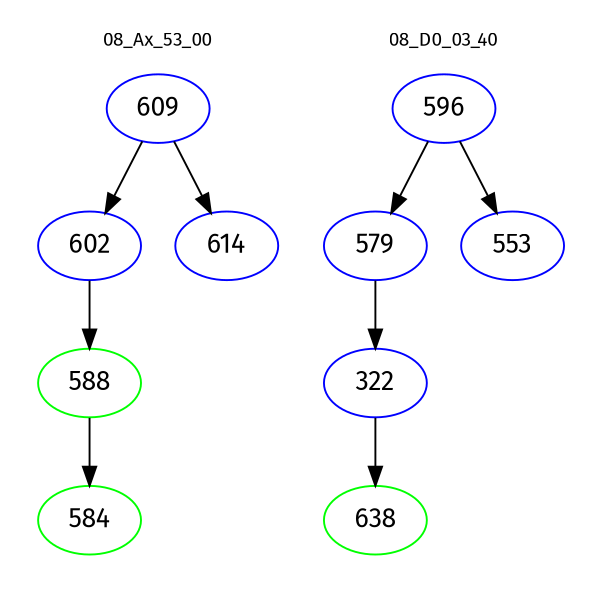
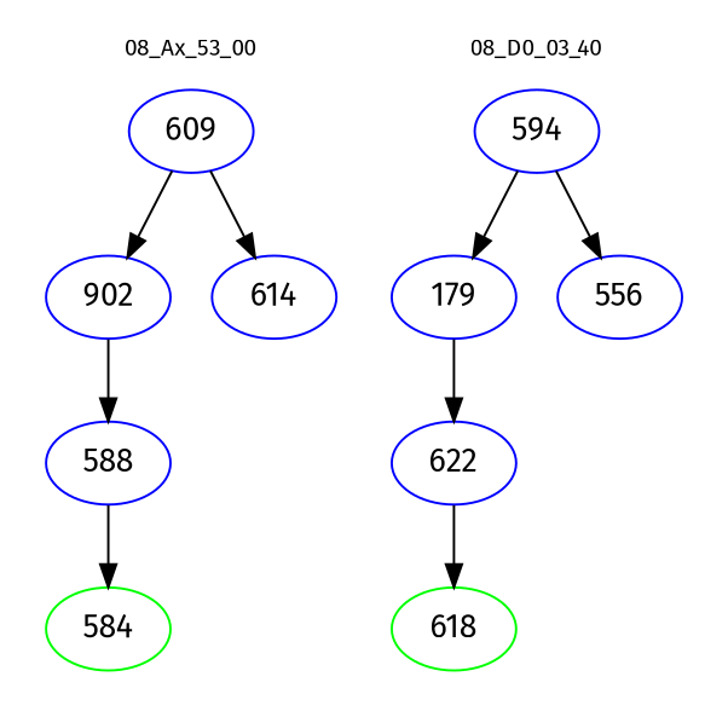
  digraph {
    fontname="Fira Sans"
    node [color=blue fontname="Fira Sans"]
    edge [color=black fontname="Fira Sans"]
-   n1 [label=602]
-   n2 [color=green label=588]
+   n1 [label=902]
+   n2 [label=588]
    n3 [label=609]
    n4 [color=green label=584]
    n5 [label=614]
-   n6 [label=579]
-   n7 [label=596]
-   n8 [label=322]
-   n9 [label=553]
-   n10 [color=green label=638]
+   n6 [label=179]
+   n7 [label=594]
+   n8 [label=622]
+   n9 [label=556]
+   n10 [color=green label=618]
    subgraph cluster_1 {
      color=white
      fontsize=10
      label="08_Ax_53_00"
      n1
      n2
      n3
      n4
      n5
    }
    subgraph cluster_2 {
      color=white
      fontsize=10
      label="08_D0_03_40"
      n6
      n7
      n8
      n9
      n10
    }
    n1 -> n2
    n2 -> n4
    n3 -> n1
    n3 -> n5
    n6 -> n8
    n7 -> n6
    n7 -> n9
    n8 -> n10
  }
